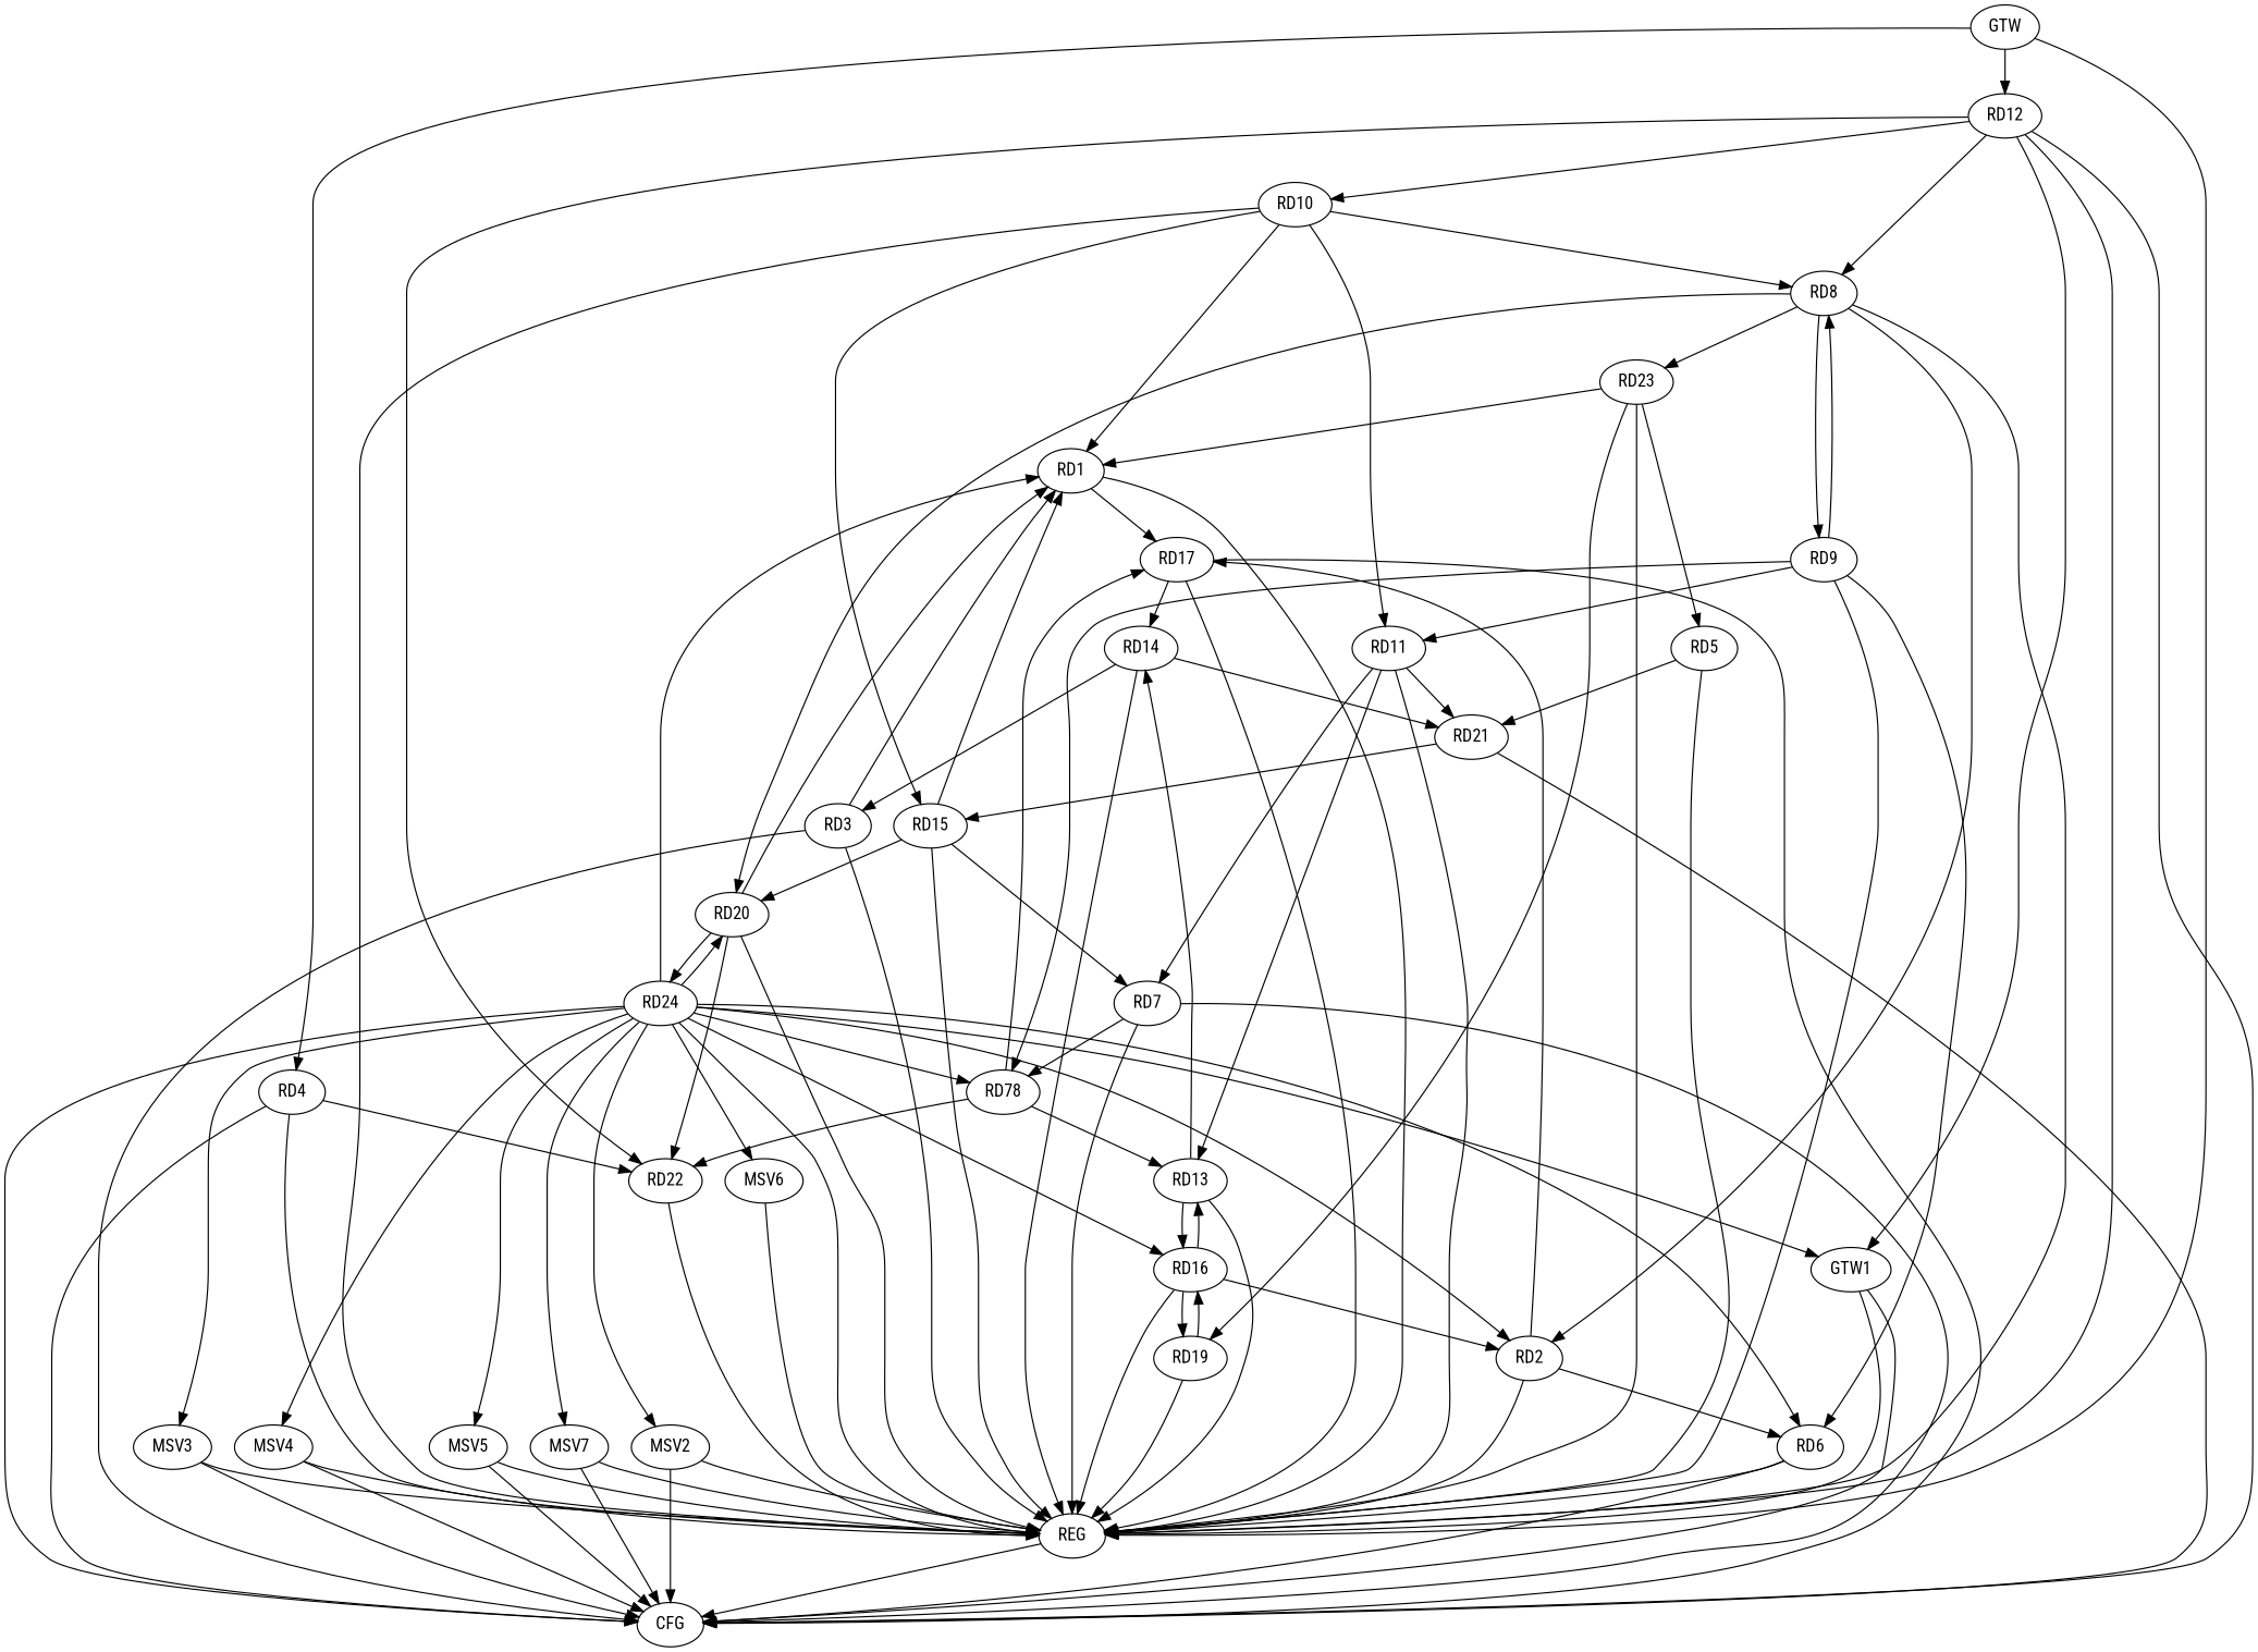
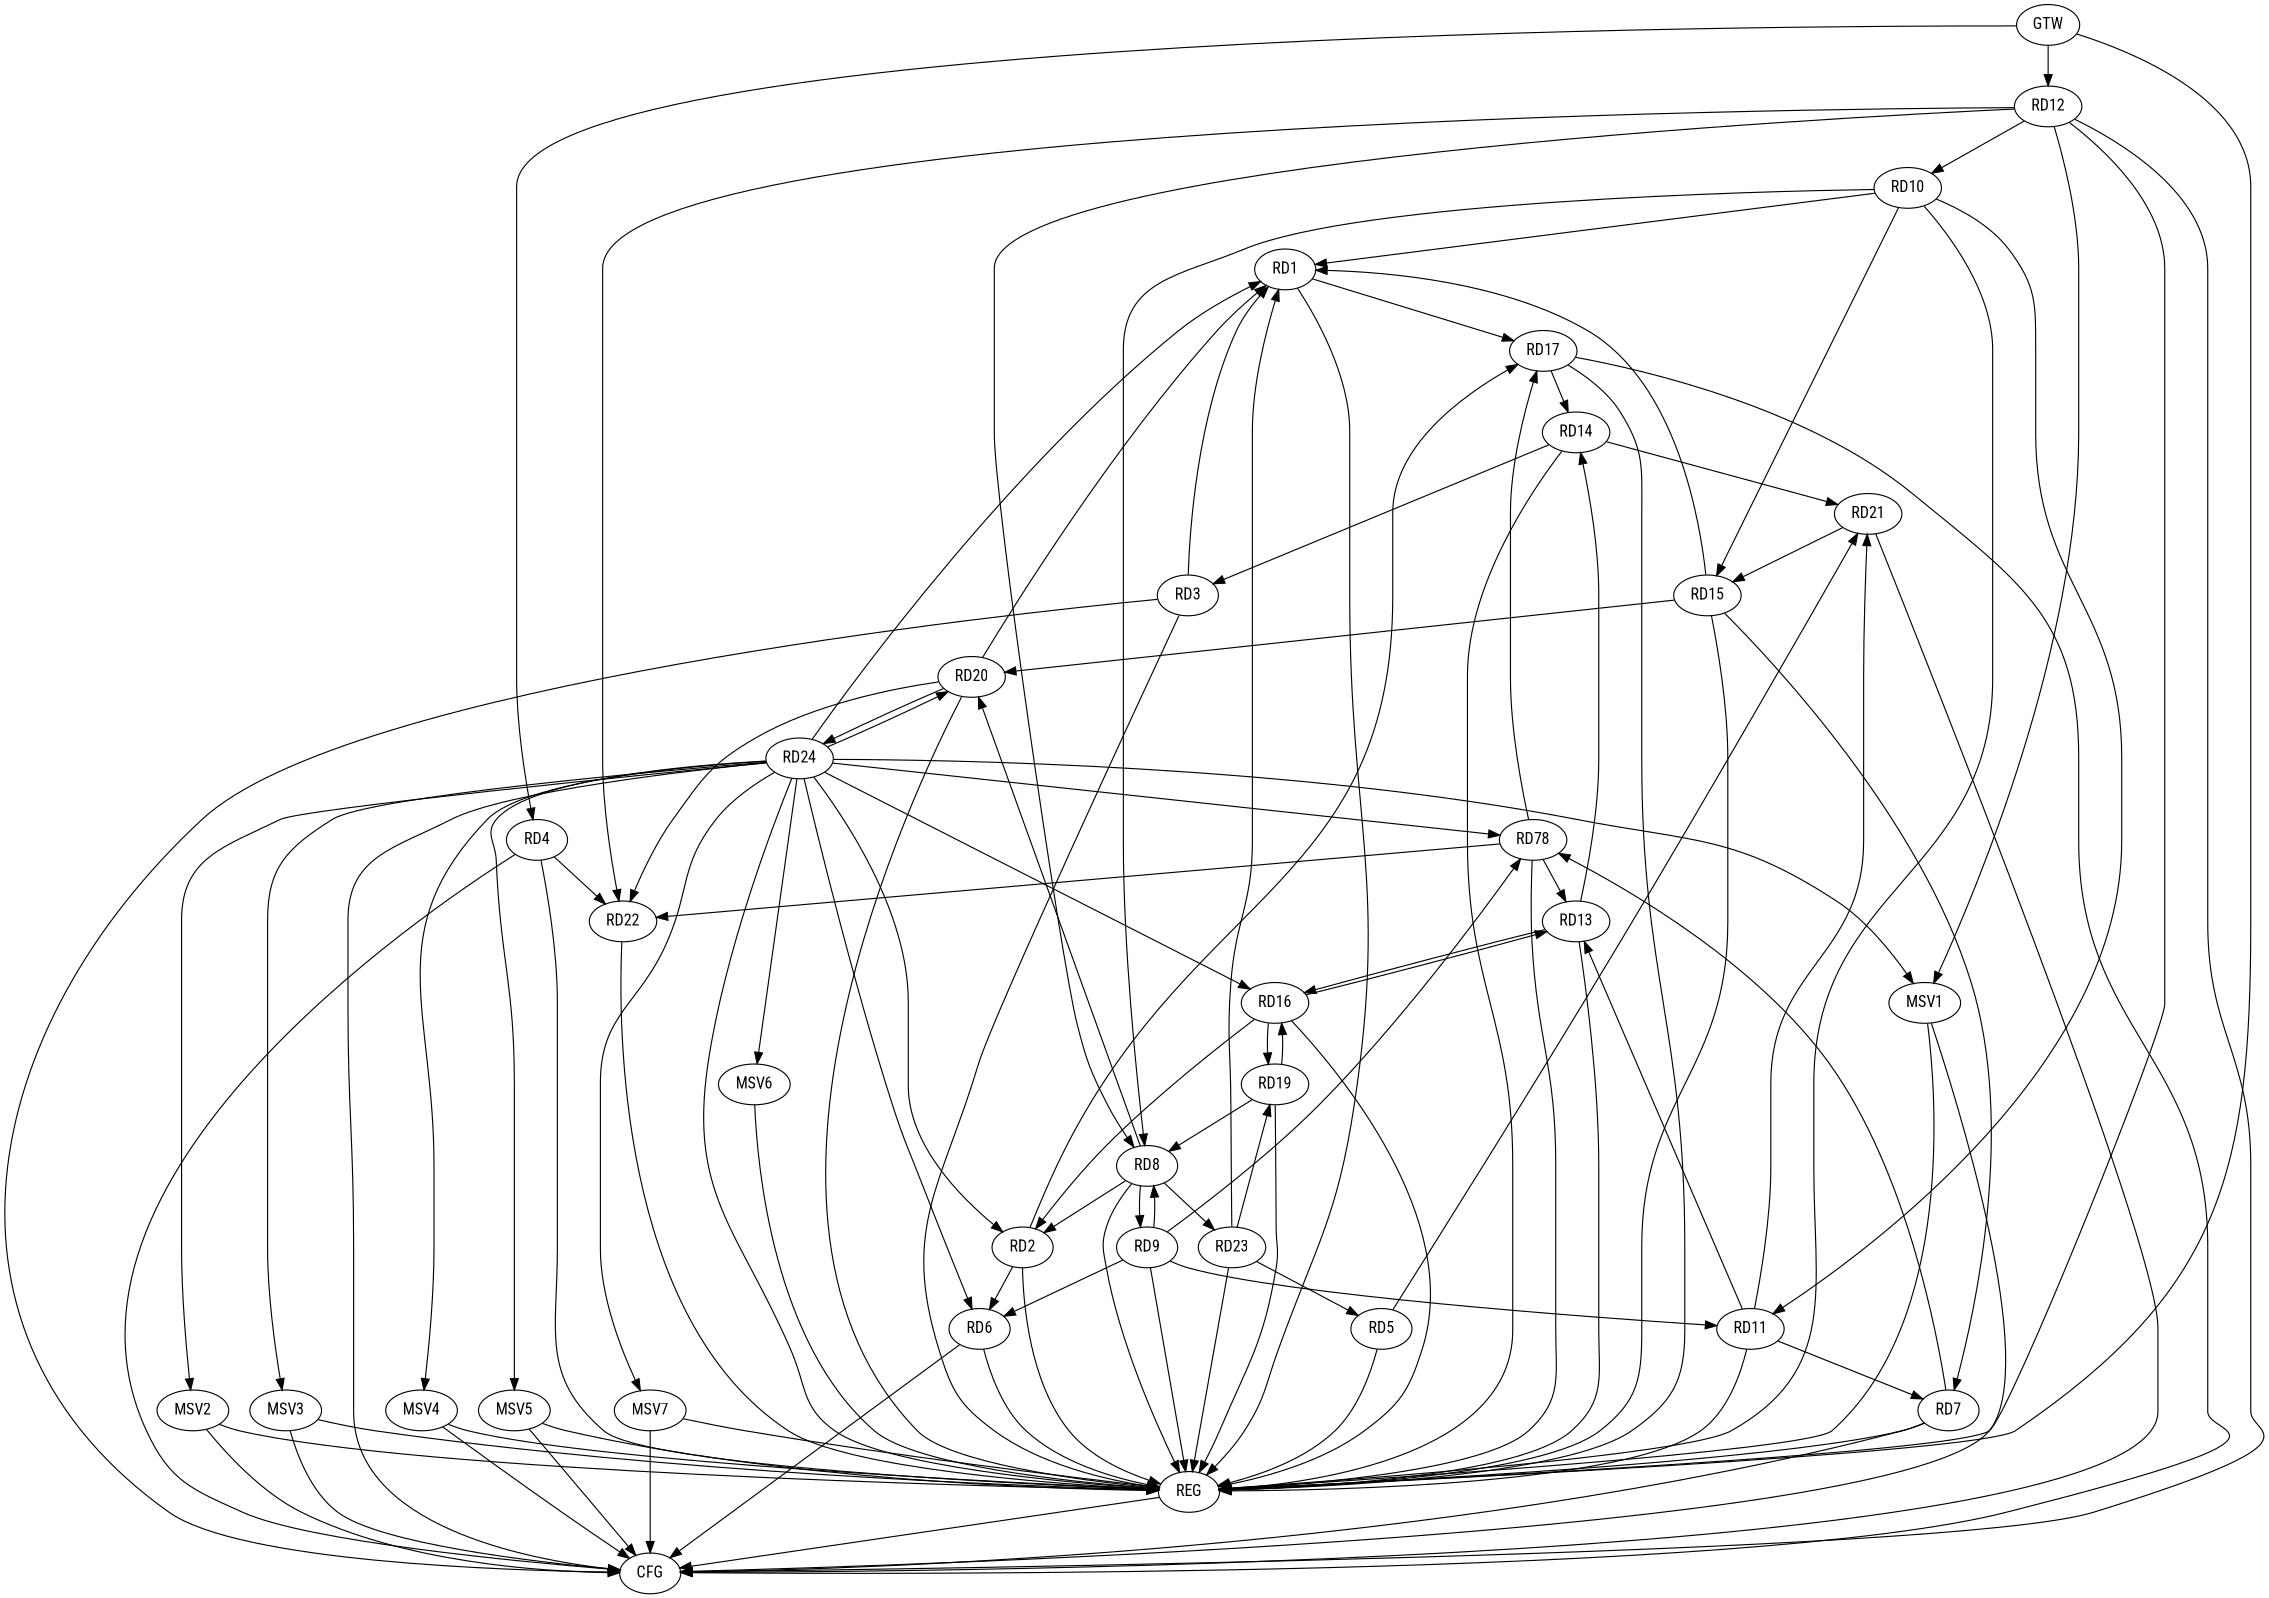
  strict digraph {
    fontname="Roboto Condensed"
    node [fontname="Roboto Condensed"]
    edge [fontname="Roboto Condensed"]
    n1 [label=RD1]
    n2 [label=RD17]
    n3 [label=REG]
    n4 [label=CFG]
    n5 [label=RD14]
    n6 [label=RD2]
    n7 [label=RD6]
    n8 [label=RD3]
    n9 [label=RD4]
    n10 [label=RD22]
    n11 [label=RD5]
    n12 [label=RD21]
    n13 [label=RD15]
    n14 [label=RD7]
    n15 [label=RD78]
    n16 [label=RD13]
    n17 [label=RD8]
    n18 [label=RD9]
    n19 [label=RD20]
    n20 [label=RD23]
    n21 [label=RD11]
    n22 [label=RD24]
    n23 [label=RD19]
    n24 [label=RD10]
    n25 [label=RD16]
    n26 [label=RD12]
-   n27 [label=GTW1]
+   n27 [label=MSV1]
    n28 [label=MSV2]
    n29 [label=MSV3]
    n30 [label=MSV4]
    n31 [label=MSV5]
    n32 [label=MSV6]
    n33 [label=MSV7]
    n34 [label=GTW]
    n1 -> n2
    n1 -> n3
    n2 -> n3
    n2 -> n4
    n2 -> n5
    n3 -> n4
    n5 -> n3
    n5 -> n8
    n5 -> n12
    n6 -> n2
    n6 -> n3
    n6 -> n7
    n7 -> n3
    n7 -> n4
    n8 -> n1
    n8 -> n3
    n8 -> n4
    n9 -> n3
    n9 -> n4
    n9 -> n10
    n10 -> n3
    n11 -> n3
    n11 -> n12
    n12 -> n4
    n12 -> n13
    n13 -> n1
    n13 -> n3
    n13 -> n14
    n13 -> n19
    n14 -> n3
    n14 -> n4
    n14 -> n15
    n15 -> n2
+   n15 -> n3
    n15 -> n10
    n15 -> n16
    n16 -> n3
    n16 -> n5
    n16 -> n25
    n17 -> n3
    n17 -> n6
    n17 -> n18
    n17 -> n19
    n17 -> n20
    n18 -> n3
    n18 -> n7
    n18 -> n15
    n18 -> n17
    n18 -> n21
    n19 -> n1
    n19 -> n3
    n19 -> n10
    n19 -> n22
    n20 -> n1
    n20 -> n3
    n20 -> n11
    n20 -> n23
    n21 -> n3
    n21 -> n12
    n21 -> n14
    n21 -> n16
    n22 -> n1
    n22 -> n3
    n22 -> n4
    n22 -> n6
    n22 -> n7
    n22 -> n15
    n22 -> n19
    n22 -> n25
    n22 -> n27
    n22 -> n28
    n22 -> n29
    n22 -> n30
    n22 -> n31
    n22 -> n32
    n22 -> n33
    n23 -> n3
+   n23 -> n17
    n23 -> n25
    n24 -> n1
    n24 -> n3
    n24 -> n13
    n24 -> n17
    n24 -> n21
    n25 -> n3
    n25 -> n6
    n25 -> n16
    n25 -> n23
    n26 -> n3
    n26 -> n4
    n26 -> n10
    n26 -> n17
    n26 -> n24
    n26 -> n27
    n27 -> n3
    n27 -> n4
    n28 -> n3
    n28 -> n4
    n29 -> n3
    n29 -> n4
    n30 -> n3
    n30 -> n4
    n31 -> n3
    n31 -> n4
    n32 -> n3
    n33 -> n3
    n33 -> n4
    n34 -> n3
    n34 -> n9
    n34 -> n26
  }
